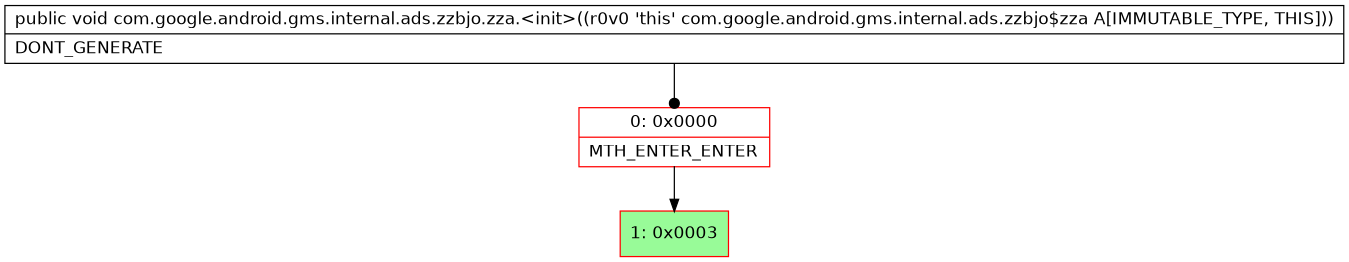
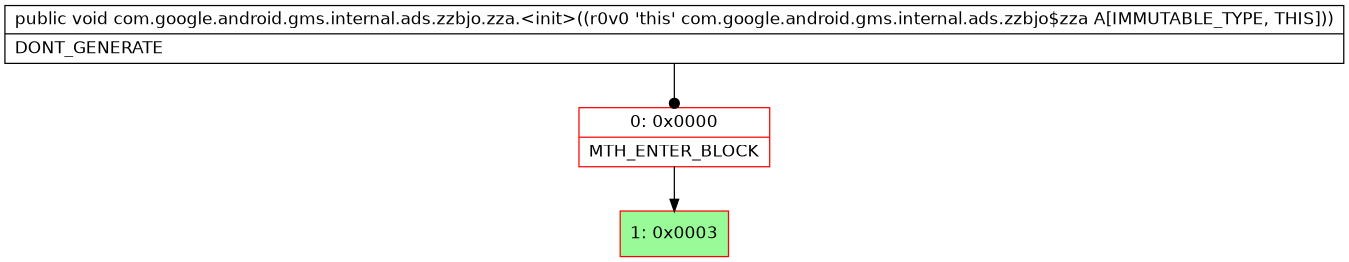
  digraph {
    fontname="DejaVu Sans"
    node [color=red shape=record style=filled fillcolor=white fontname="DejaVu Sans"]
    edge [fontname="DejaVu Sans"]
-   n1 [label="{0\:\ 0x0000|MTH_ENTER_ENTER\l}"]
+   n1 [label="{0\:\ 0x0000|MTH_ENTER_BLOCK\l}"]
    n2 [label="{1\:\ 0x0003}" fillcolor=palegreen]
    n3 [label="{public void com.google.android.gms.internal.ads.zzbjo.zza.\<init\>((r0v0 'this' com.google.android.gms.internal.ads.zzbjo$zza A[IMMUTABLE_TYPE, THIS]))  | DONT_GENERATE\l}" color=""]
    subgraph cluster_1 {
      label="R(0)"
    }
    n1 -> n2 [arrowhead=normal]
    n3 -> n1 [arrowhead=dot]
  }
